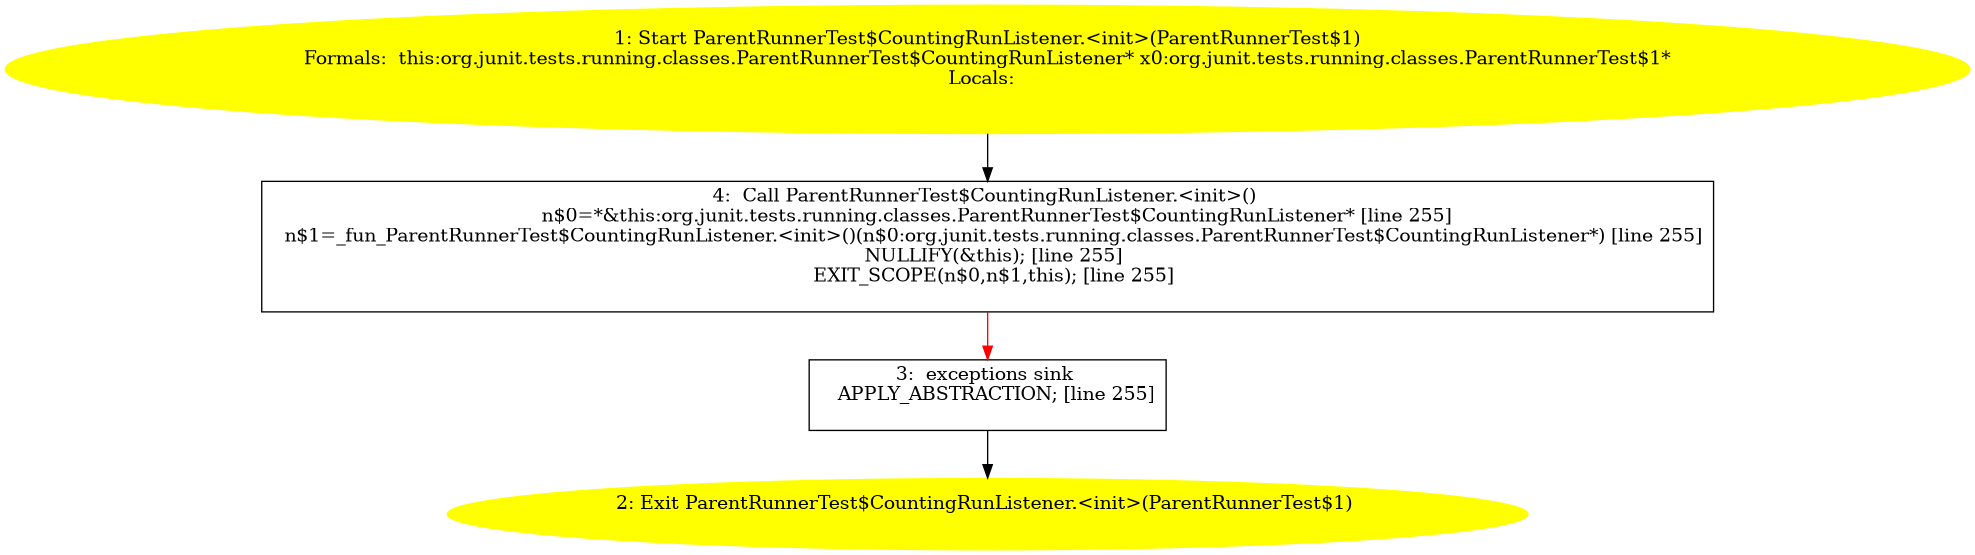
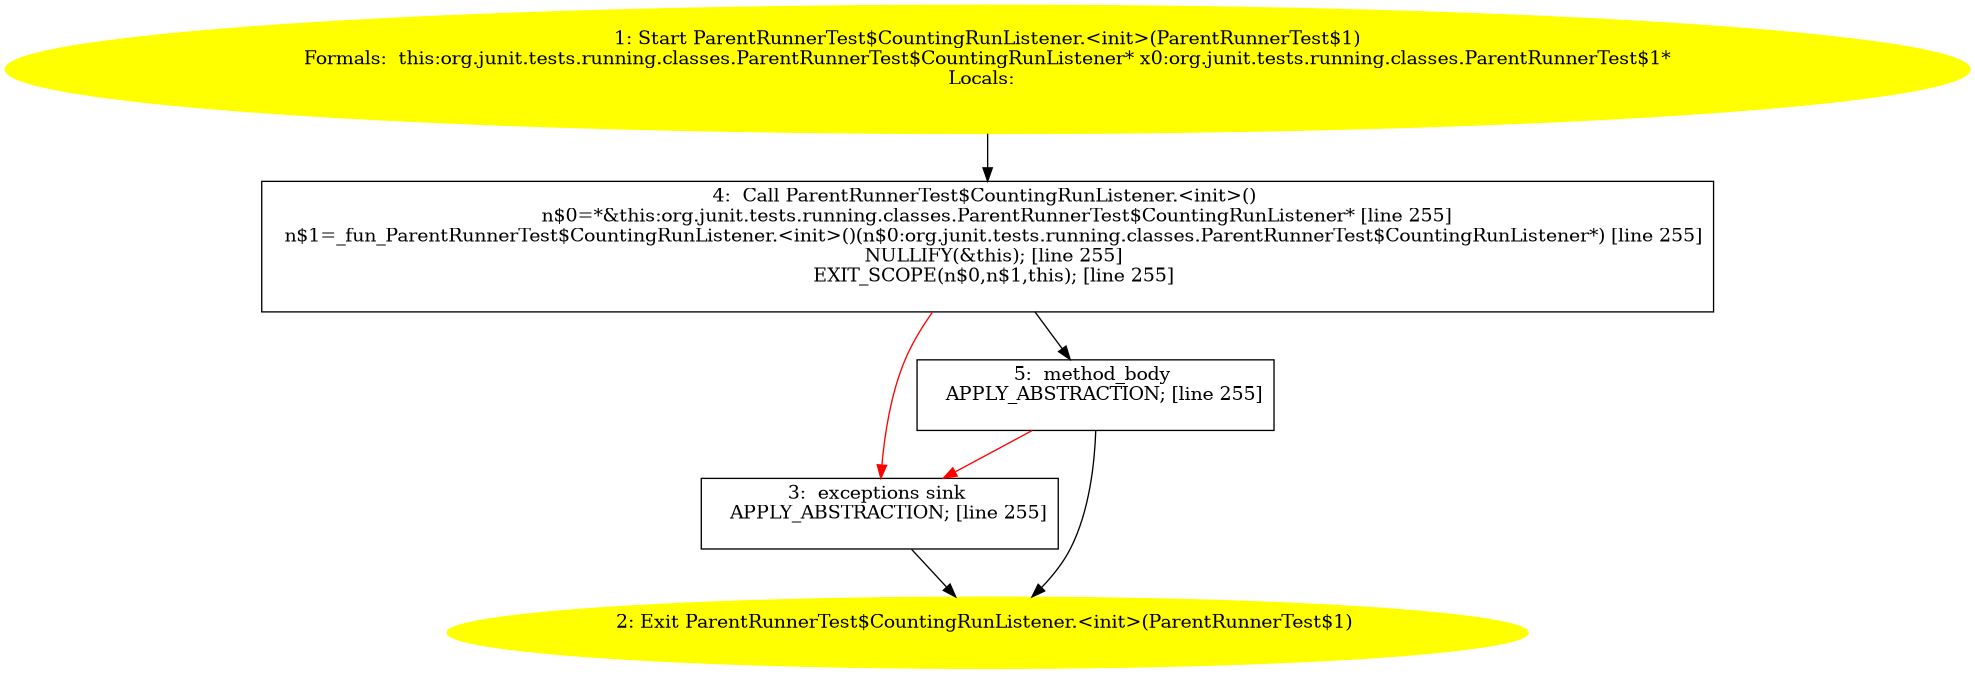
  digraph {
    node [shape=box]
    n1 [color=yellow label="1: Start ParentRunnerTest$CountingRunListener.<init>(ParentRunnerTest$1)\nFormals:  this:org.junit.tests.running.classes.ParentRunnerTest$CountingRunListener* x0:org.junit.tests.running.classes.ParentRunnerTest$1*\nLocals:  \n  " style=filled shape=""]
    n2 [label="4:  Call ParentRunnerTest$CountingRunListener.<init>() \n   n$0=*&this:org.junit.tests.running.classes.ParentRunnerTest$CountingRunListener* [line 255]\n  n$1=_fun_ParentRunnerTest$CountingRunListener.<init>()(n$0:org.junit.tests.running.classes.ParentRunnerTest$CountingRunListener*) [line 255]\n  NULLIFY(&this); [line 255]\n  EXIT_SCOPE(n$0,n$1,this); [line 255]\n "]
    n3 [label="3:  exceptions sink \n   APPLY_ABSTRACTION; [line 255]\n "]
+   n4 [label="5:  method_body \n   APPLY_ABSTRACTION; [line 255]\n "]
    n5 [color=yellow label="2: Exit ParentRunnerTest$CountingRunListener.<init>(ParentRunnerTest$1) \n  " style=filled shape=""]
    n1 -> n2
    n2 -> n3 [color=red]
+   n2 -> n4
    n3 -> n5
+   n4 -> n3 [color=red]
+   n4 -> n5
  }
